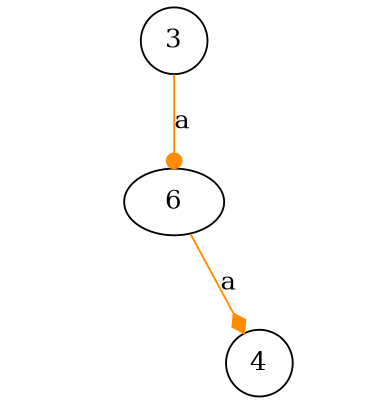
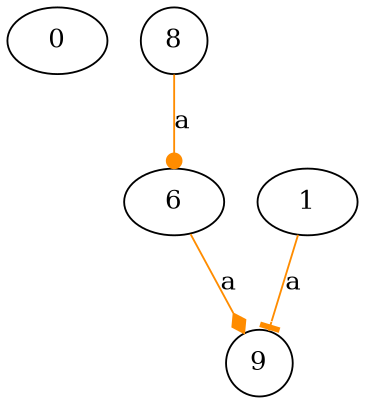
  strict digraph {
    node [shape=ellipse]
    edge [color=darkorange style=solid]
-   3 [shape=circle]
+   0
+   3 [shape=circle label=8]
    6
-   4 [shape=circle]
+   4 [shape=circle label=9]
+   1
    3 -> 6 [arrowhead=dot label=a]
    6 -> 4 [arrowhead=diamond label=a]
+   1 -> 4 [arrowhead=tee label=a]
  }
